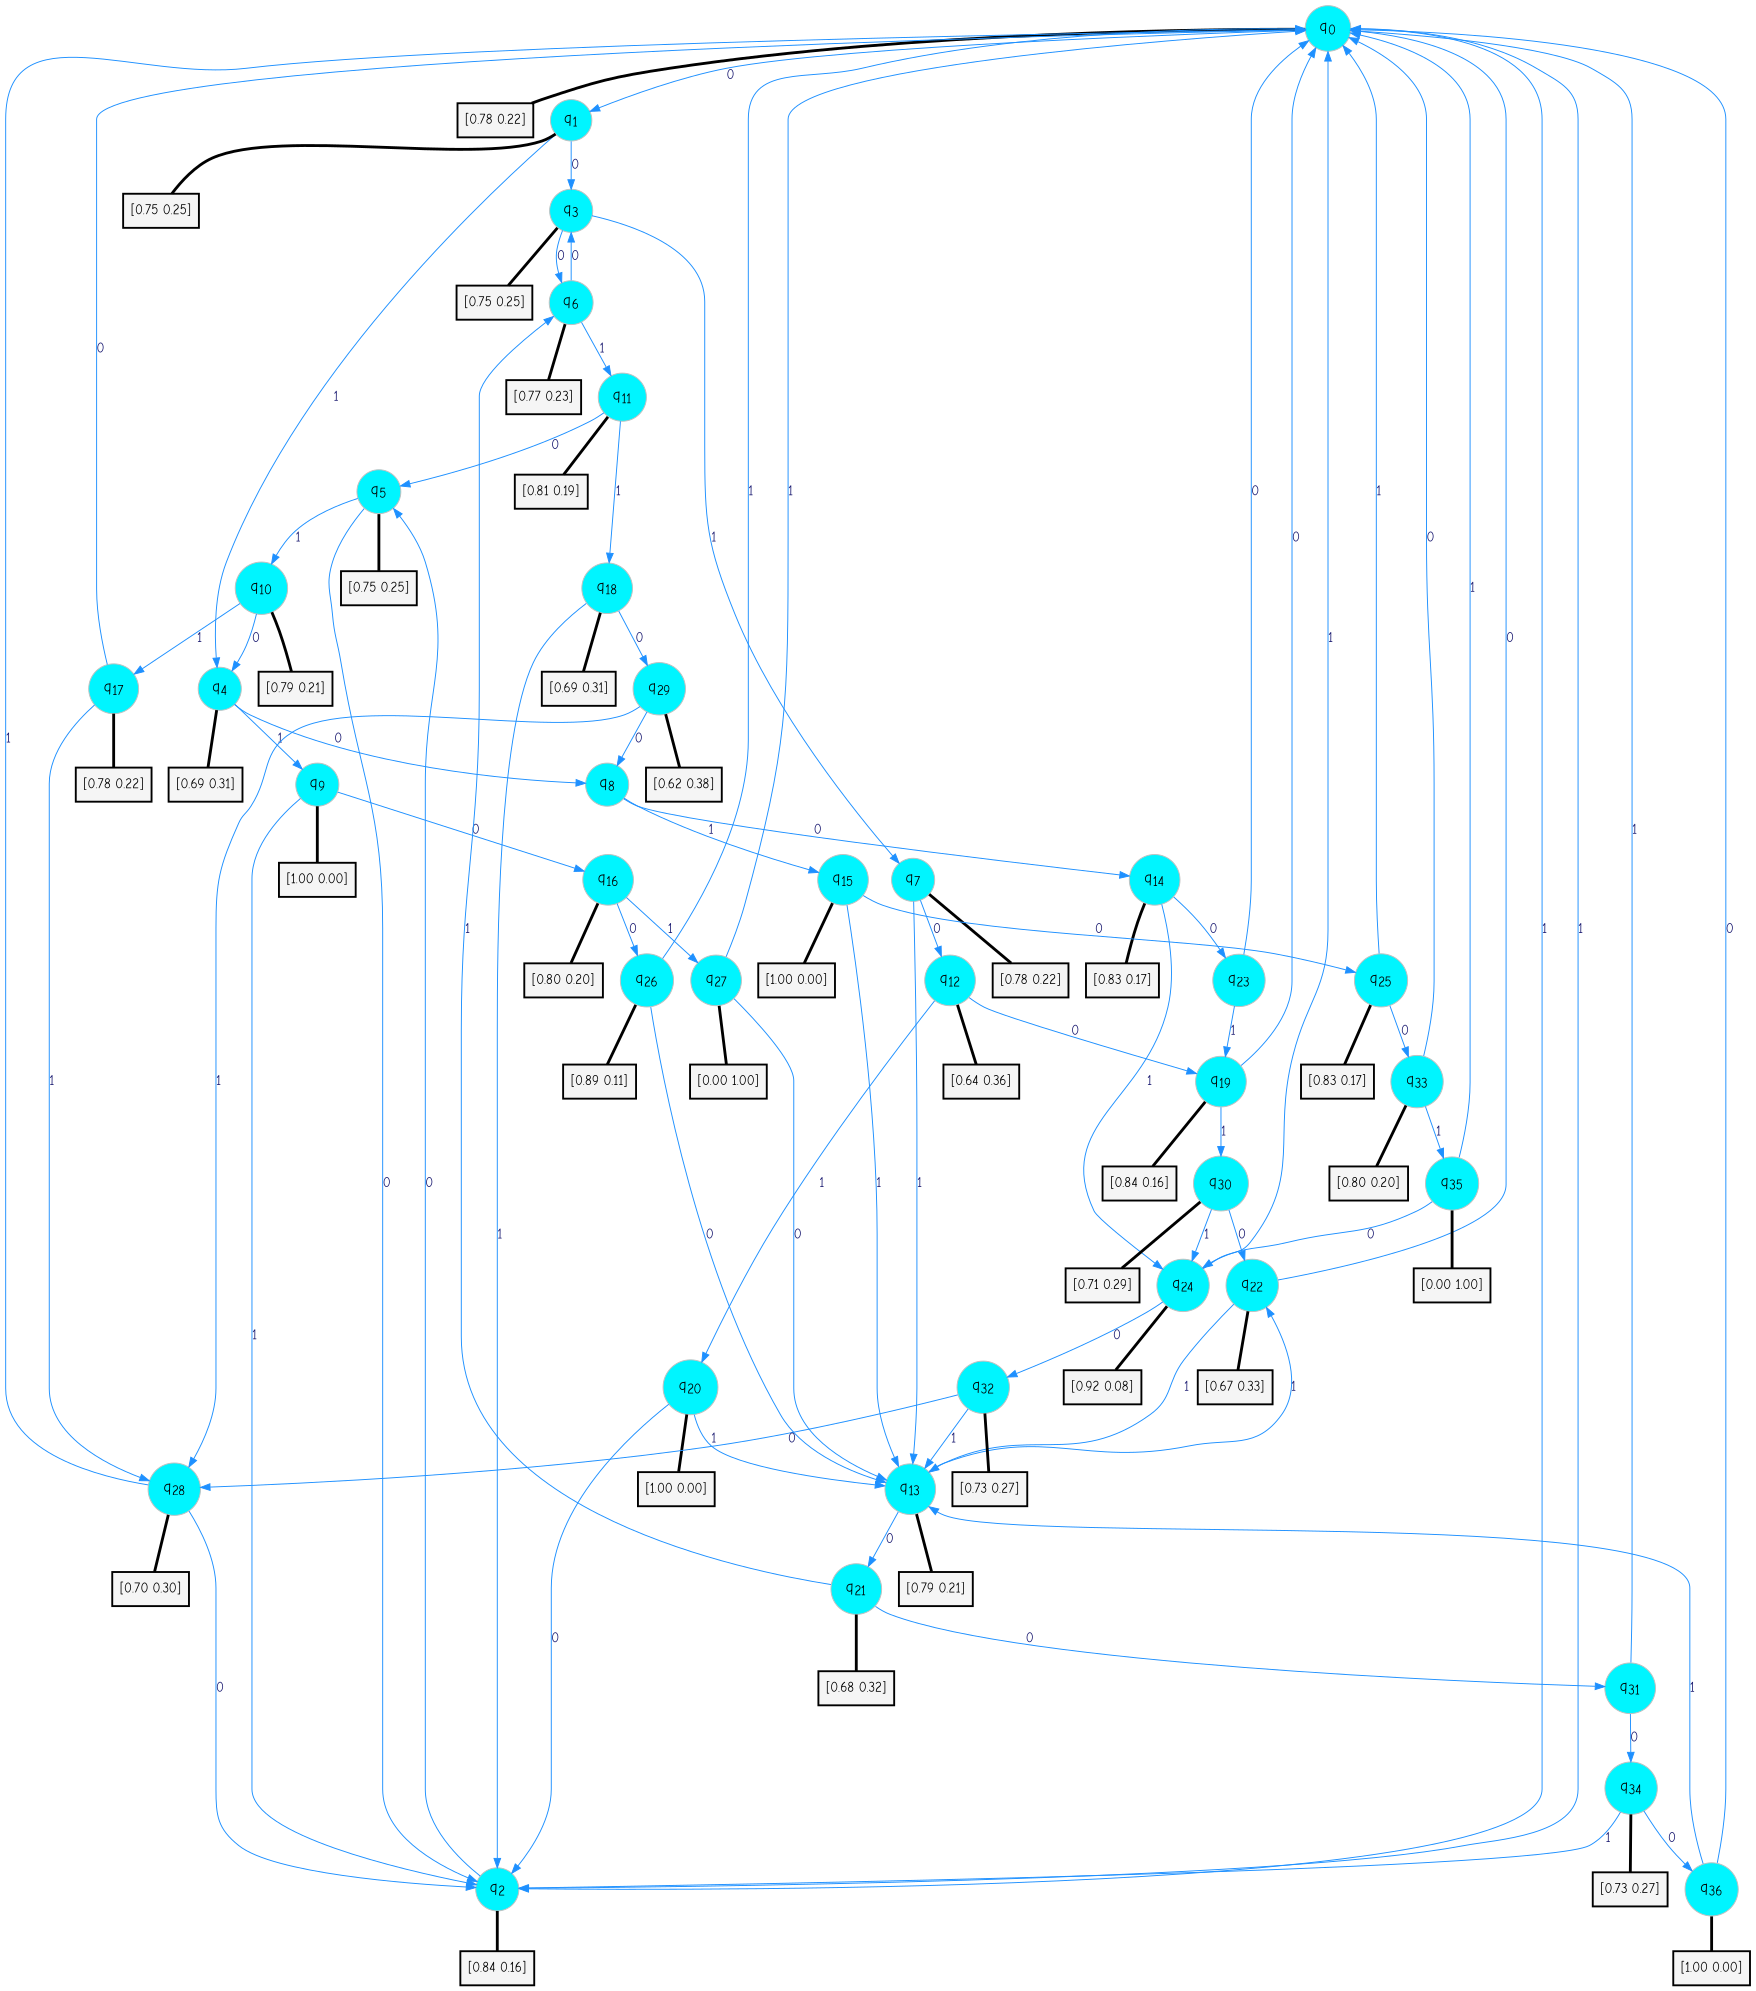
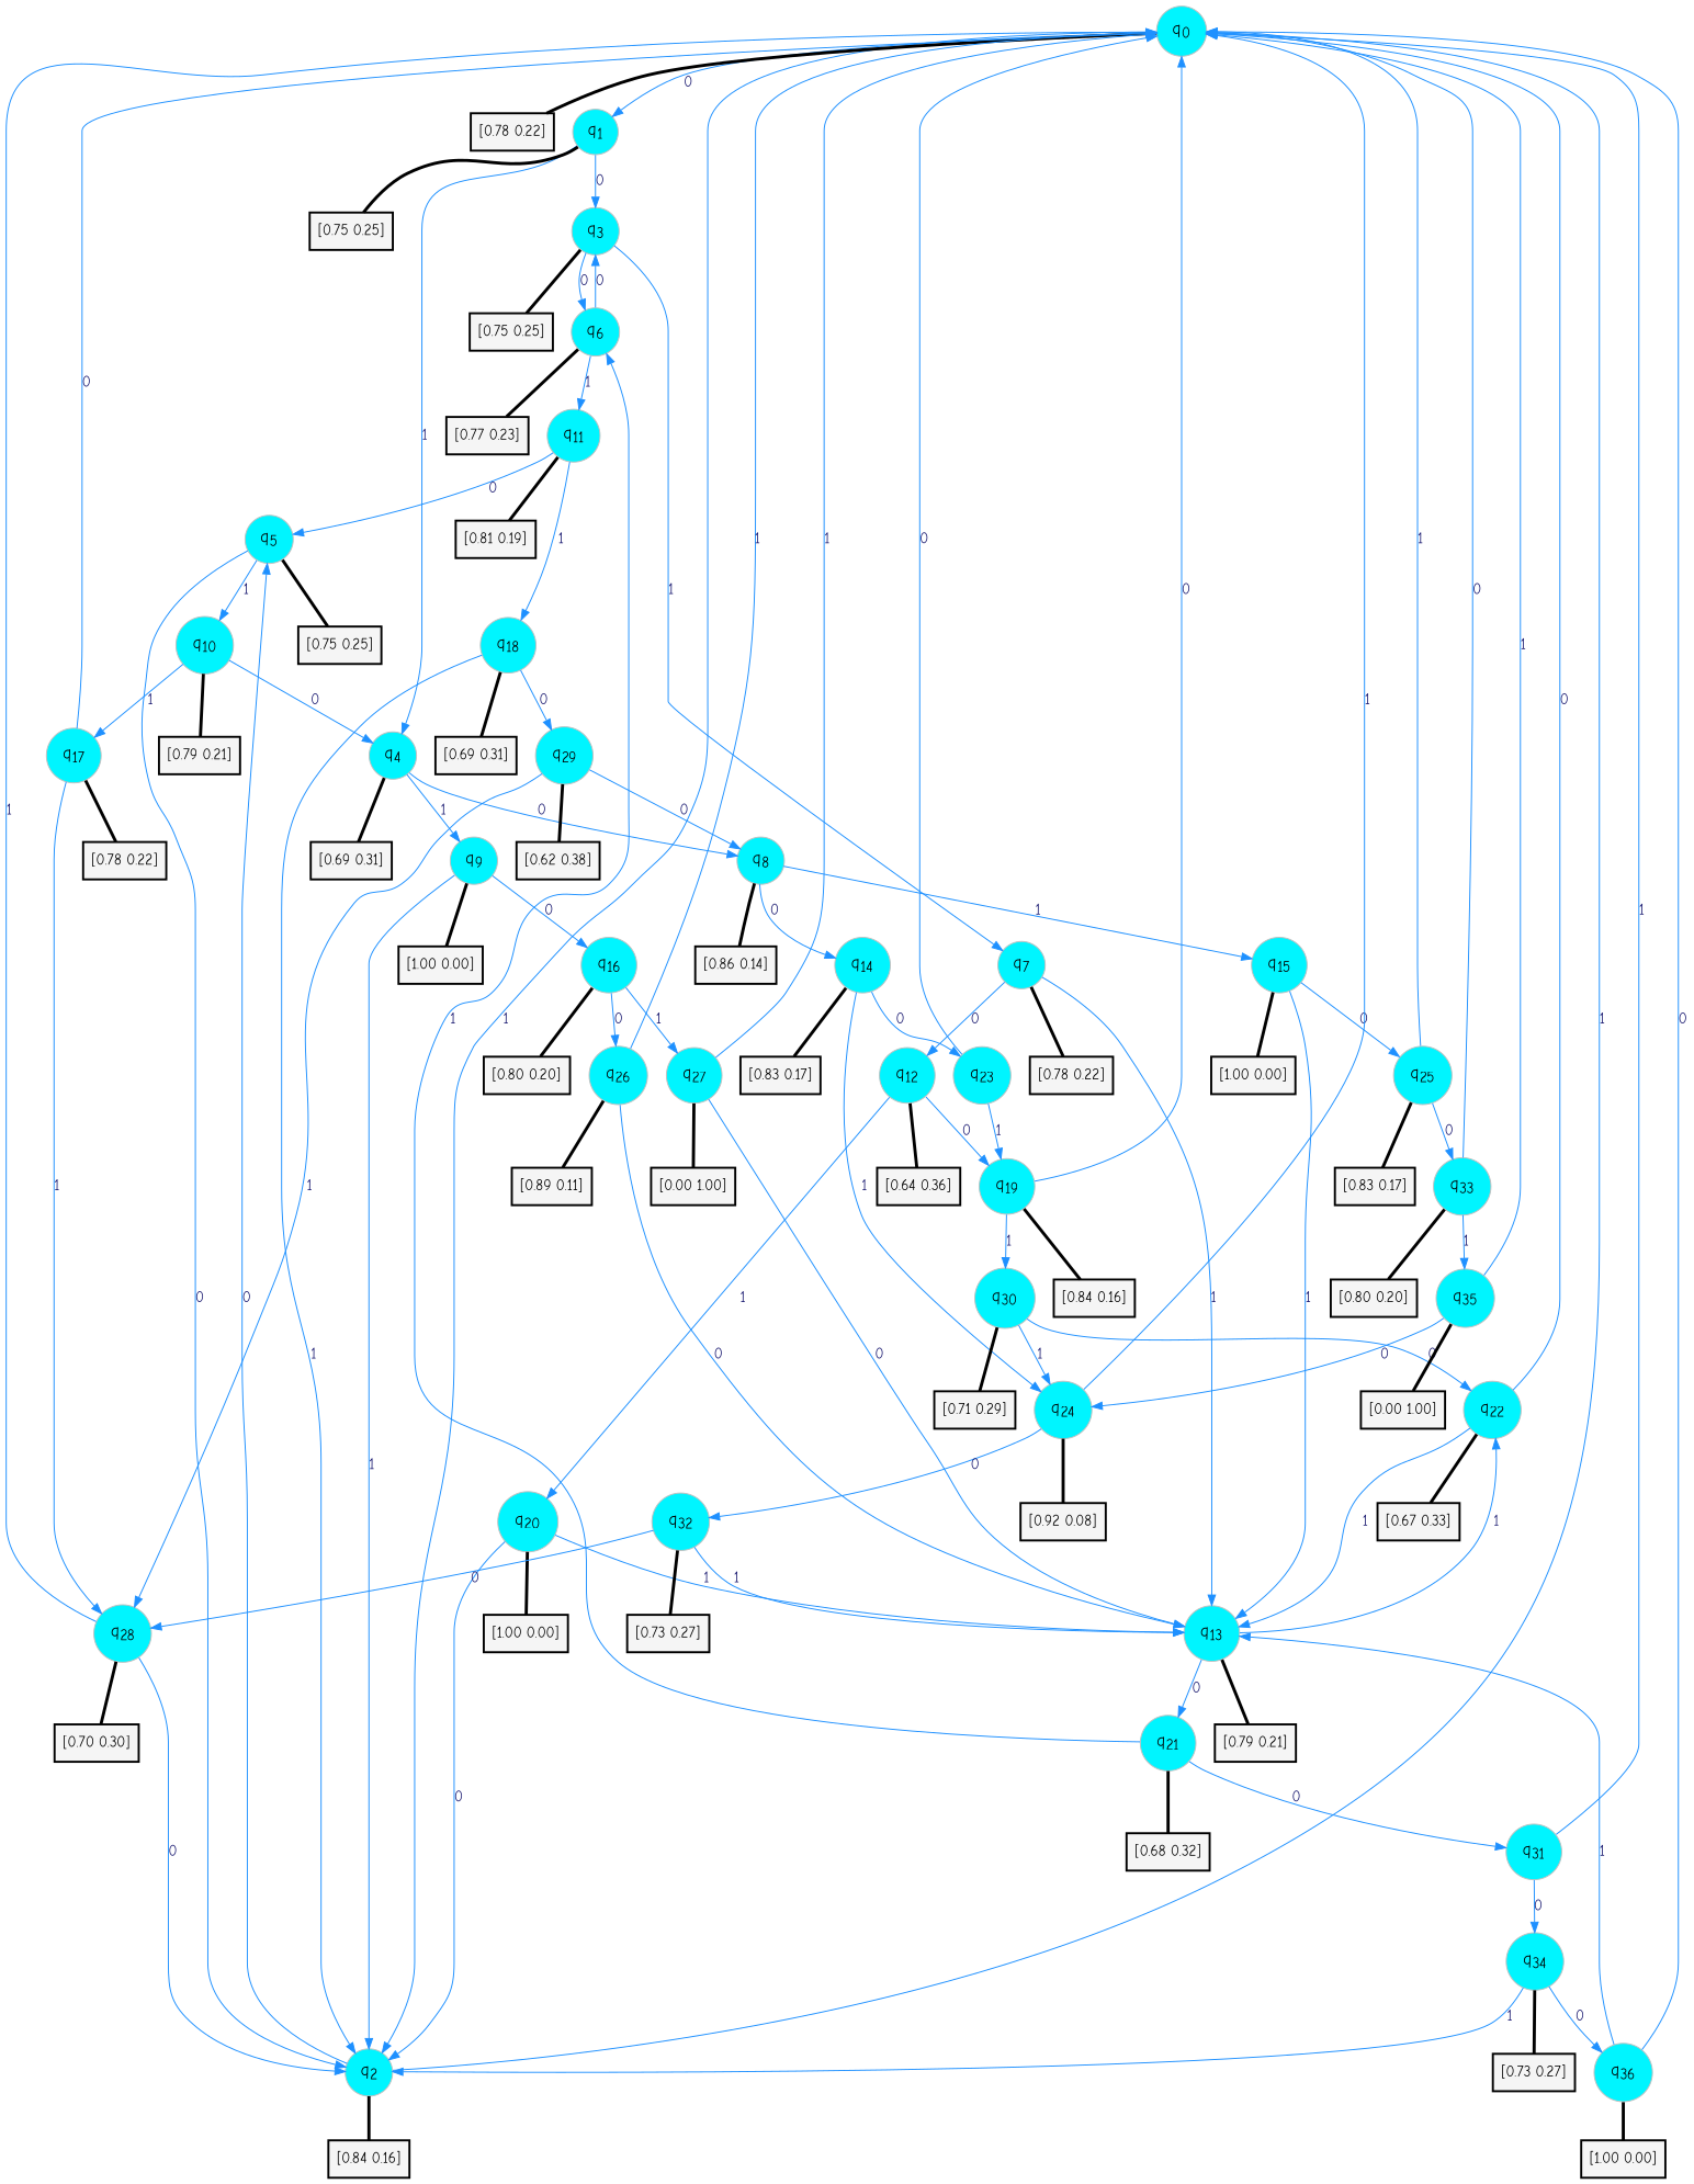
  digraph {
    fontname="Comic Neue"
    rankdir=TD
    node [color=gray fillcolor=turquoise1 fontcolor=black fontname="Comic Neue" fontsize=16 fontweight=bold shape=circle style=filled]
    edge [arrowsize=1 color=dodgerblue1 fontcolor=midnightblue fontname="Comic Neue" fontweight=bold penwidth=1 style=solid weight=20]
    n1 [label=<q<SUB>0</SUB>>]
    n2 [label=<q<SUB>1</SUB>>]
    n3 [label=<q<SUB>2</SUB>>]
    n4 [color=black fillcolor=whitesmoke fontsize=14 label="[0.78 0.22]" penwidth=2 shape=box]
    n5 [label=<q<SUB>3</SUB>>]
    n6 [label=<q<SUB>4</SUB>>]
    n7 [color=black fillcolor=whitesmoke fontsize=14 label="[0.75 0.25]" penwidth=2 shape=box]
    n8 [label=<q<SUB>5</SUB>>]
    n9 [color=black fillcolor=whitesmoke fontsize=14 label="[0.84 0.16]" penwidth=2 shape=box]
    n10 [label=<q<SUB>6</SUB>>]
    n11 [label=<q<SUB>7</SUB>>]
    n12 [color=black fillcolor=whitesmoke fontsize=14 label="[0.75 0.25]" penwidth=2 shape=box]
    n13 [label=<q<SUB>8</SUB>>]
    n14 [label=<q<SUB>9</SUB>>]
    n15 [color=black fillcolor=whitesmoke fontsize=14 label="[0.69 0.31]" penwidth=2 shape=box]
    n16 [label=<q<SUB>10</SUB>>]
    n17 [color=black fillcolor=whitesmoke fontsize=14 label="[0.75 0.25]" penwidth=2 shape=box]
    n18 [label=<q<SUB>11</SUB>>]
    n19 [color=black fillcolor=whitesmoke fontsize=14 label="[0.77 0.23]" penwidth=2 shape=box]
    n20 [label=<q<SUB>12</SUB>>]
    n21 [label=<q<SUB>13</SUB>>]
    n22 [color=black fillcolor=whitesmoke fontsize=14 label="[0.78 0.22]" penwidth=2 shape=box]
    n23 [label=<q<SUB>14</SUB>>]
    n24 [label=<q<SUB>15</SUB>>]
+   n25 [color=black fillcolor=whitesmoke fontsize=14 label="[0.86 0.14]" penwidth=2 shape=box]
    n26 [label=<q<SUB>16</SUB>>]
    n27 [color=black fillcolor=whitesmoke fontsize=14 label="[1.00 0.00]" penwidth=2 shape=box]
    n28 [label=<q<SUB>17</SUB>>]
    n29 [color=black fillcolor=whitesmoke fontsize=14 label="[0.79 0.21]" penwidth=2 shape=box]
    n30 [label=<q<SUB>18</SUB>>]
    n31 [color=black fillcolor=whitesmoke fontsize=14 label="[0.81 0.19]" penwidth=2 shape=box]
    n32 [label=<q<SUB>19</SUB>>]
    n33 [label=<q<SUB>20</SUB>>]
    n34 [color=black fillcolor=whitesmoke fontsize=14 label="[0.64 0.36]" penwidth=2 shape=box]
    n35 [label=<q<SUB>21</SUB>>]
    n36 [label=<q<SUB>22</SUB>>]
    n37 [color=black fillcolor=whitesmoke fontsize=14 label="[0.79 0.21]" penwidth=2 shape=box]
    n38 [label=<q<SUB>23</SUB>>]
    n39 [label=<q<SUB>24</SUB>>]
    n40 [color=black fillcolor=whitesmoke fontsize=14 label="[0.83 0.17]" penwidth=2 shape=box]
    n41 [label=<q<SUB>25</SUB>>]
    n42 [color=black fillcolor=whitesmoke fontsize=14 label="[1.00 0.00]" penwidth=2 shape=box]
    n43 [label=<q<SUB>26</SUB>>]
    n44 [label=<q<SUB>27</SUB>>]
    n45 [color=black fillcolor=whitesmoke fontsize=14 label="[0.80 0.20]" penwidth=2 shape=box]
    n46 [label=<q<SUB>28</SUB>>]
    n47 [color=black fillcolor=whitesmoke fontsize=14 label="[0.78 0.22]" penwidth=2 shape=box]
    n48 [label=<q<SUB>29</SUB>>]
    n49 [color=black fillcolor=whitesmoke fontsize=14 label="[0.69 0.31]" penwidth=2 shape=box]
    n50 [label=<q<SUB>30</SUB>>]
    n51 [color=black fillcolor=whitesmoke fontsize=14 label="[0.84 0.16]" penwidth=2 shape=box]
    n52 [color=black fillcolor=whitesmoke fontsize=14 label="[1.00 0.00]" penwidth=2 shape=box]
    n53 [label=<q<SUB>31</SUB>>]
    n54 [color=black fillcolor=whitesmoke fontsize=14 label="[0.68 0.32]" penwidth=2 shape=box]
    n55 [color=black fillcolor=whitesmoke fontsize=14 label="[0.67 0.33]" penwidth=2 shape=box]
    n56 [label=<q<SUB>32</SUB>>]
    n57 [color=black fillcolor=whitesmoke fontsize=14 label="[0.92 0.08]" penwidth=2 shape=box]
    n58 [label=<q<SUB>33</SUB>>]
    n59 [color=black fillcolor=whitesmoke fontsize=14 label="[0.83 0.17]" penwidth=2 shape=box]
    n60 [color=black fillcolor=whitesmoke fontsize=14 label="[0.89 0.11]" penwidth=2 shape=box]
    n61 [color=black fillcolor=whitesmoke fontsize=14 label="[0.00 1.00]" penwidth=2 shape=box]
    n62 [color=black fillcolor=whitesmoke fontsize=14 label="[0.70 0.30]" penwidth=2 shape=box]
    n63 [color=black fillcolor=whitesmoke fontsize=14 label="[0.62 0.38]" penwidth=2 shape=box]
    n64 [color=black fillcolor=whitesmoke fontsize=14 label="[0.71 0.29]" penwidth=2 shape=box]
    n65 [label=<q<SUB>34</SUB>>]
    n66 [color=black fillcolor=whitesmoke fontsize=14 label="[0.73 0.27]" penwidth=2 shape=box]
    n67 [label=<q<SUB>35</SUB>>]
    n68 [color=black fillcolor=whitesmoke fontsize=14 label="[0.80 0.20]" penwidth=2 shape=box]
    n69 [label=<q<SUB>36</SUB>>]
    n70 [color=black fillcolor=whitesmoke fontsize=14 label="[0.73 0.27]" penwidth=2 shape=box]
    n71 [color=black fillcolor=whitesmoke fontsize=14 label="[0.00 1.00]" penwidth=2 shape=box]
    n72 [color=black fillcolor=whitesmoke fontsize=14 label="[1.00 0.00]" penwidth=2 shape=box]
    n1 -> n2 [label=0]
    n1 -> n3 [label=1]
    n1 -> n4 [arrowhead=none color=black penwidth=3]
    n2 -> n5 [label=0]
    n2 -> n6 [label=1]
    n2 -> n7 [arrowhead=none color=black penwidth=3]
    n3 -> n1 [label=1]
    n3 -> n8 [label=0]
    n3 -> n9 [arrowhead=none color=black penwidth=3]
    n5 -> n10 [label=0]
    n5 -> n11 [label=1]
    n5 -> n12 [arrowhead=none color=black penwidth=3]
    n6 -> n13 [label=0]
    n6 -> n14 [label=1]
    n6 -> n15 [arrowhead=none color=black penwidth=3]
    n8 -> n3 [label=0]
    n8 -> n16 [label=1]
    n8 -> n17 [arrowhead=none color=black penwidth=3]
    n10 -> n5 [label=0]
    n10 -> n18 [label=1]
    n10 -> n19 [arrowhead=none color=black penwidth=3]
    n11 -> n20 [label=0]
    n11 -> n21 [label=1]
    n11 -> n22 [arrowhead=none color=black penwidth=3]
    n13 -> n23 [label=0]
    n13 -> n24 [label=1]
+   n13 -> n25 [arrowhead=none color=black penwidth=3]
    n14 -> n3 [label=1]
    n14 -> n26 [label=0]
    n14 -> n27 [arrowhead=none color=black penwidth=3]
    n16 -> n6 [label=0]
    n16 -> n28 [label=1]
    n16 -> n29 [arrowhead=none color=black penwidth=3]
    n18 -> n8 [label=0]
    n18 -> n30 [label=1]
    n18 -> n31 [arrowhead=none color=black penwidth=3]
    n20 -> n32 [label=0]
    n20 -> n33 [label=1]
    n20 -> n34 [arrowhead=none color=black penwidth=3]
    n21 -> n35 [label=0]
    n21 -> n36 [label=1]
    n21 -> n37 [arrowhead=none color=black penwidth=3]
    n23 -> n38 [label=0]
    n23 -> n39 [label=1]
    n23 -> n40 [arrowhead=none color=black penwidth=3]
    n24 -> n21 [label=1]
    n24 -> n41 [label=0]
    n24 -> n42 [arrowhead=none color=black penwidth=3]
    n26 -> n43 [label=0]
    n26 -> n44 [label=1]
    n26 -> n45 [arrowhead=none color=black penwidth=3]
    n28 -> n1 [label=0]
    n28 -> n46 [label=1]
    n28 -> n47 [arrowhead=none color=black penwidth=3]
    n30 -> n3 [label=1]
    n30 -> n48 [label=0]
    n30 -> n49 [arrowhead=none color=black penwidth=3]
    n32 -> n1 [label=0]
    n32 -> n50 [label=1]
    n32 -> n51 [arrowhead=none color=black penwidth=3]
    n33 -> n3 [label=0]
    n33 -> n21 [label=1]
    n33 -> n52 [arrowhead=none color=black penwidth=3]
    n35 -> n10 [label=1]
    n35 -> n53 [label=0]
    n35 -> n54 [arrowhead=none color=black penwidth=3]
    n36 -> n1 [label=0]
    n36 -> n21 [label=1]
    n36 -> n55 [arrowhead=none color=black penwidth=3]
    n38 -> n1 [label=0]
    n38 -> n32 [label=1]
    n39 -> n1 [label=1]
    n39 -> n56 [label=0]
    n39 -> n57 [arrowhead=none color=black penwidth=3]
    n41 -> n1 [label=1]
    n41 -> n58 [label=0]
    n41 -> n59 [arrowhead=none color=black penwidth=3]
    n43 -> n1 [label=1]
    n43 -> n21 [label=0]
    n43 -> n60 [arrowhead=none color=black penwidth=3]
    n44 -> n1 [label=1]
    n44 -> n21 [label=0]
    n44 -> n61 [arrowhead=none color=black penwidth=3]
    n46 -> n1 [label=1]
    n46 -> n3 [label=0]
    n46 -> n62 [arrowhead=none color=black penwidth=3]
    n48 -> n13 [label=0]
    n48 -> n46 [label=1]
    n48 -> n63 [arrowhead=none color=black penwidth=3]
    n50 -> n36 [label=0]
    n50 -> n39 [label=1]
    n50 -> n64 [arrowhead=none color=black penwidth=3]
    n53 -> n1 [label=1]
    n53 -> n65 [label=0]
    n56 -> n21 [label=1]
    n56 -> n46 [label=0]
    n56 -> n66 [arrowhead=none color=black penwidth=3]
    n58 -> n1 [label=0]
    n58 -> n67 [label=1]
    n58 -> n68 [arrowhead=none color=black penwidth=3]
    n65 -> n3 [label=1]
    n65 -> n69 [label=0]
    n65 -> n70 [arrowhead=none color=black penwidth=3]
    n67 -> n1 [label=1]
    n67 -> n39 [label=0]
    n67 -> n71 [arrowhead=none color=black penwidth=3]
    n69 -> n1 [label=0]
    n69 -> n21 [label=1]
    n69 -> n72 [arrowhead=none color=black penwidth=3]
  }
